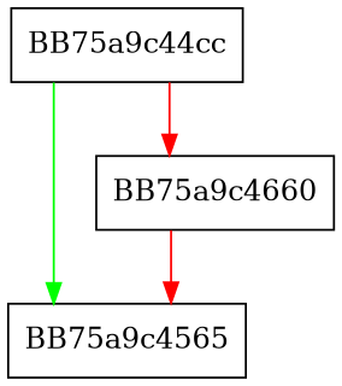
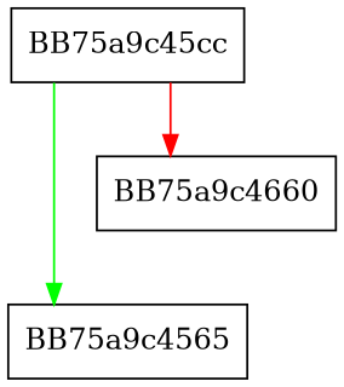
  digraph {
    splines=ortho
    node [shape=box]
    edge [color=red]
-   BB75a9c44cc
+   BB75a9c44cc [label=BB75a9c45cc]
    BB75a9c4565
    n3 [label=BB75a9c4660]
    BB75a9c44cc -> BB75a9c4565 [color=green]
    BB75a9c44cc -> n3
-   n3 -> BB75a9c4565
  }
